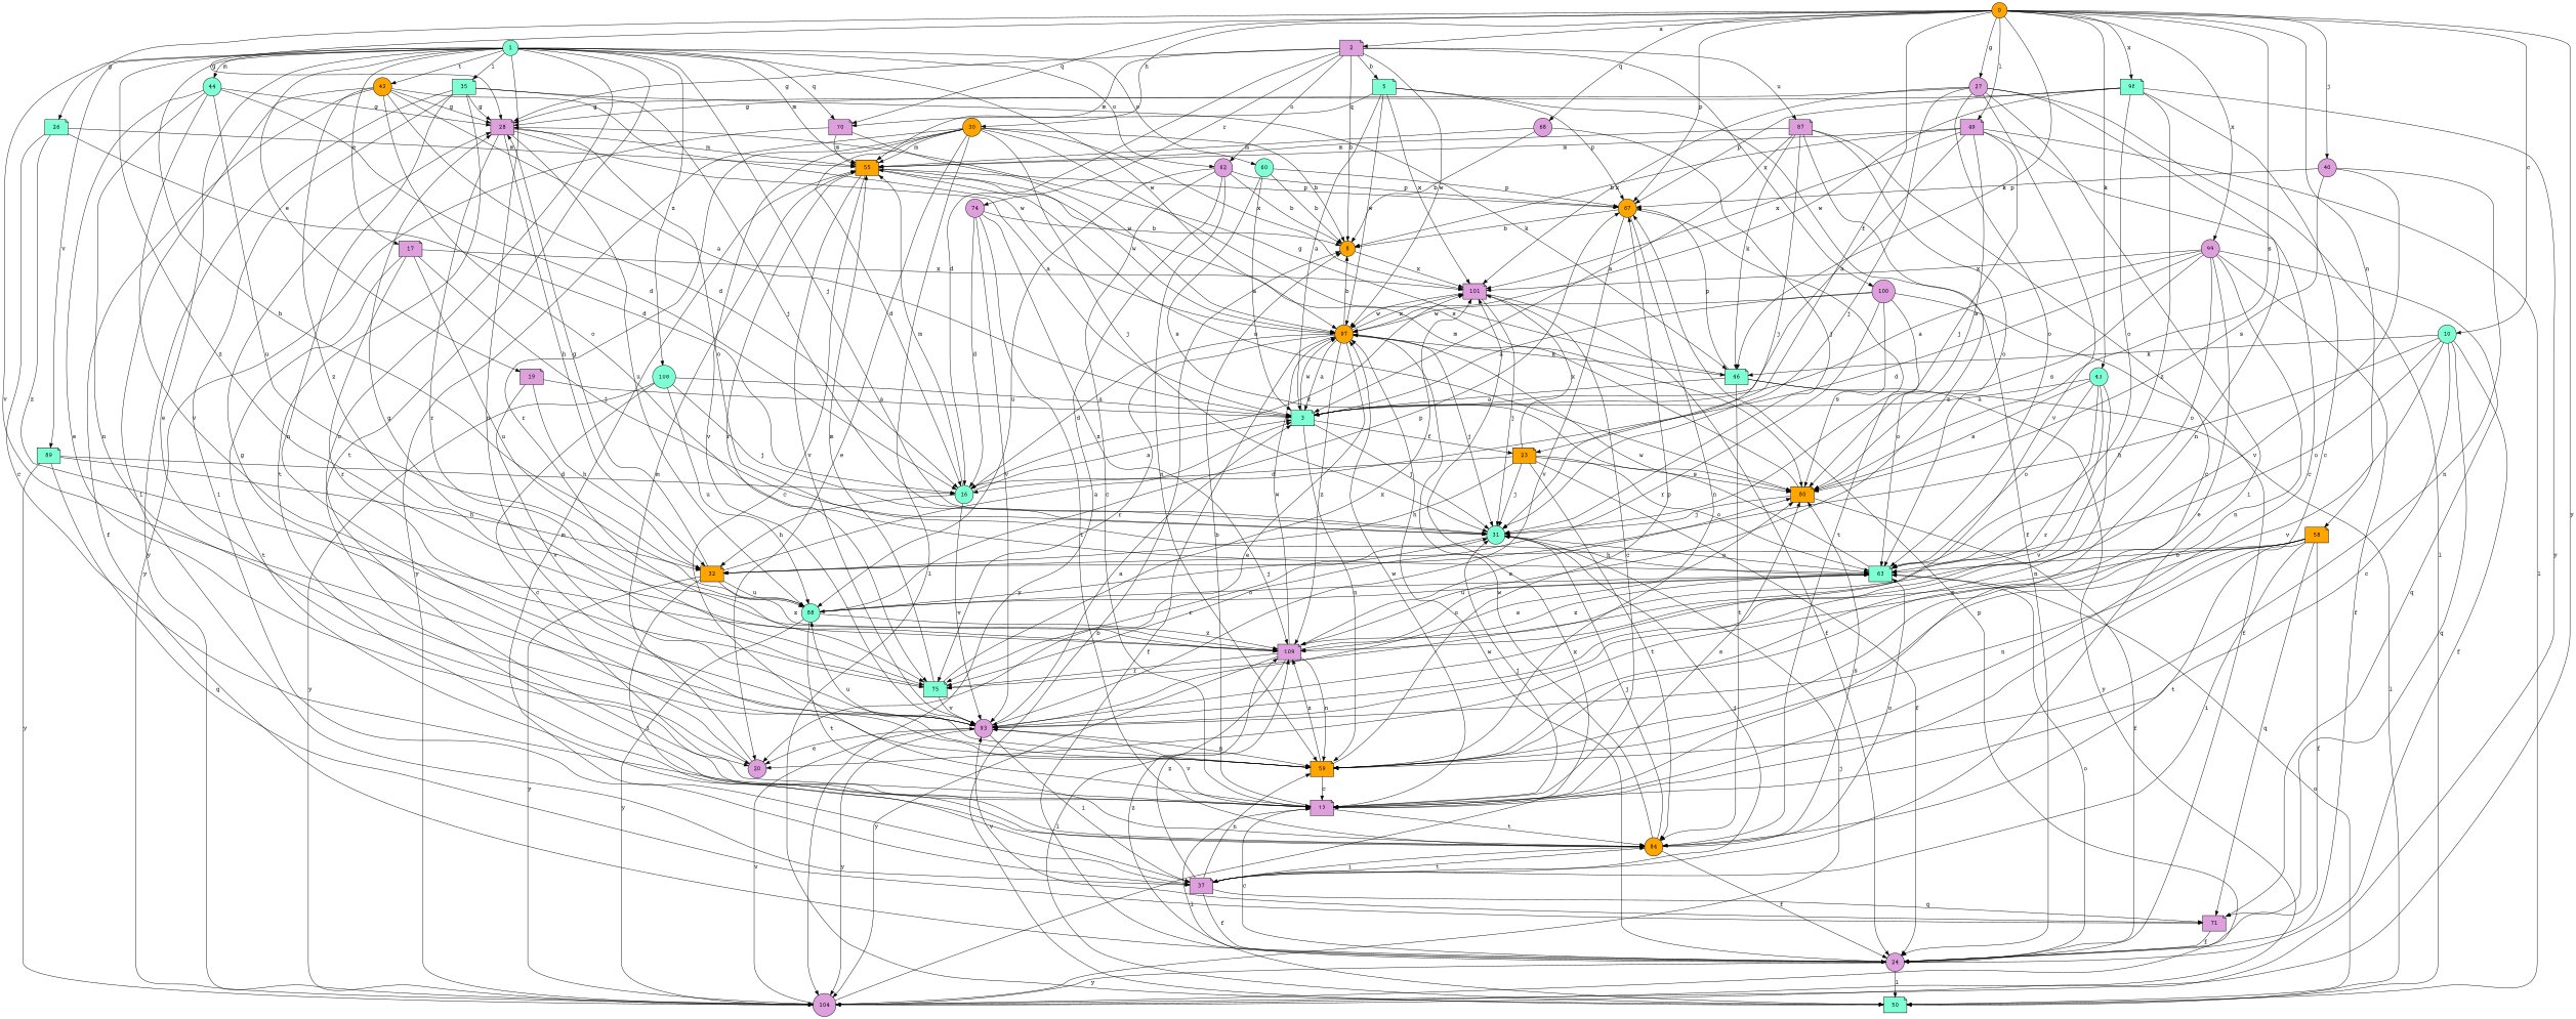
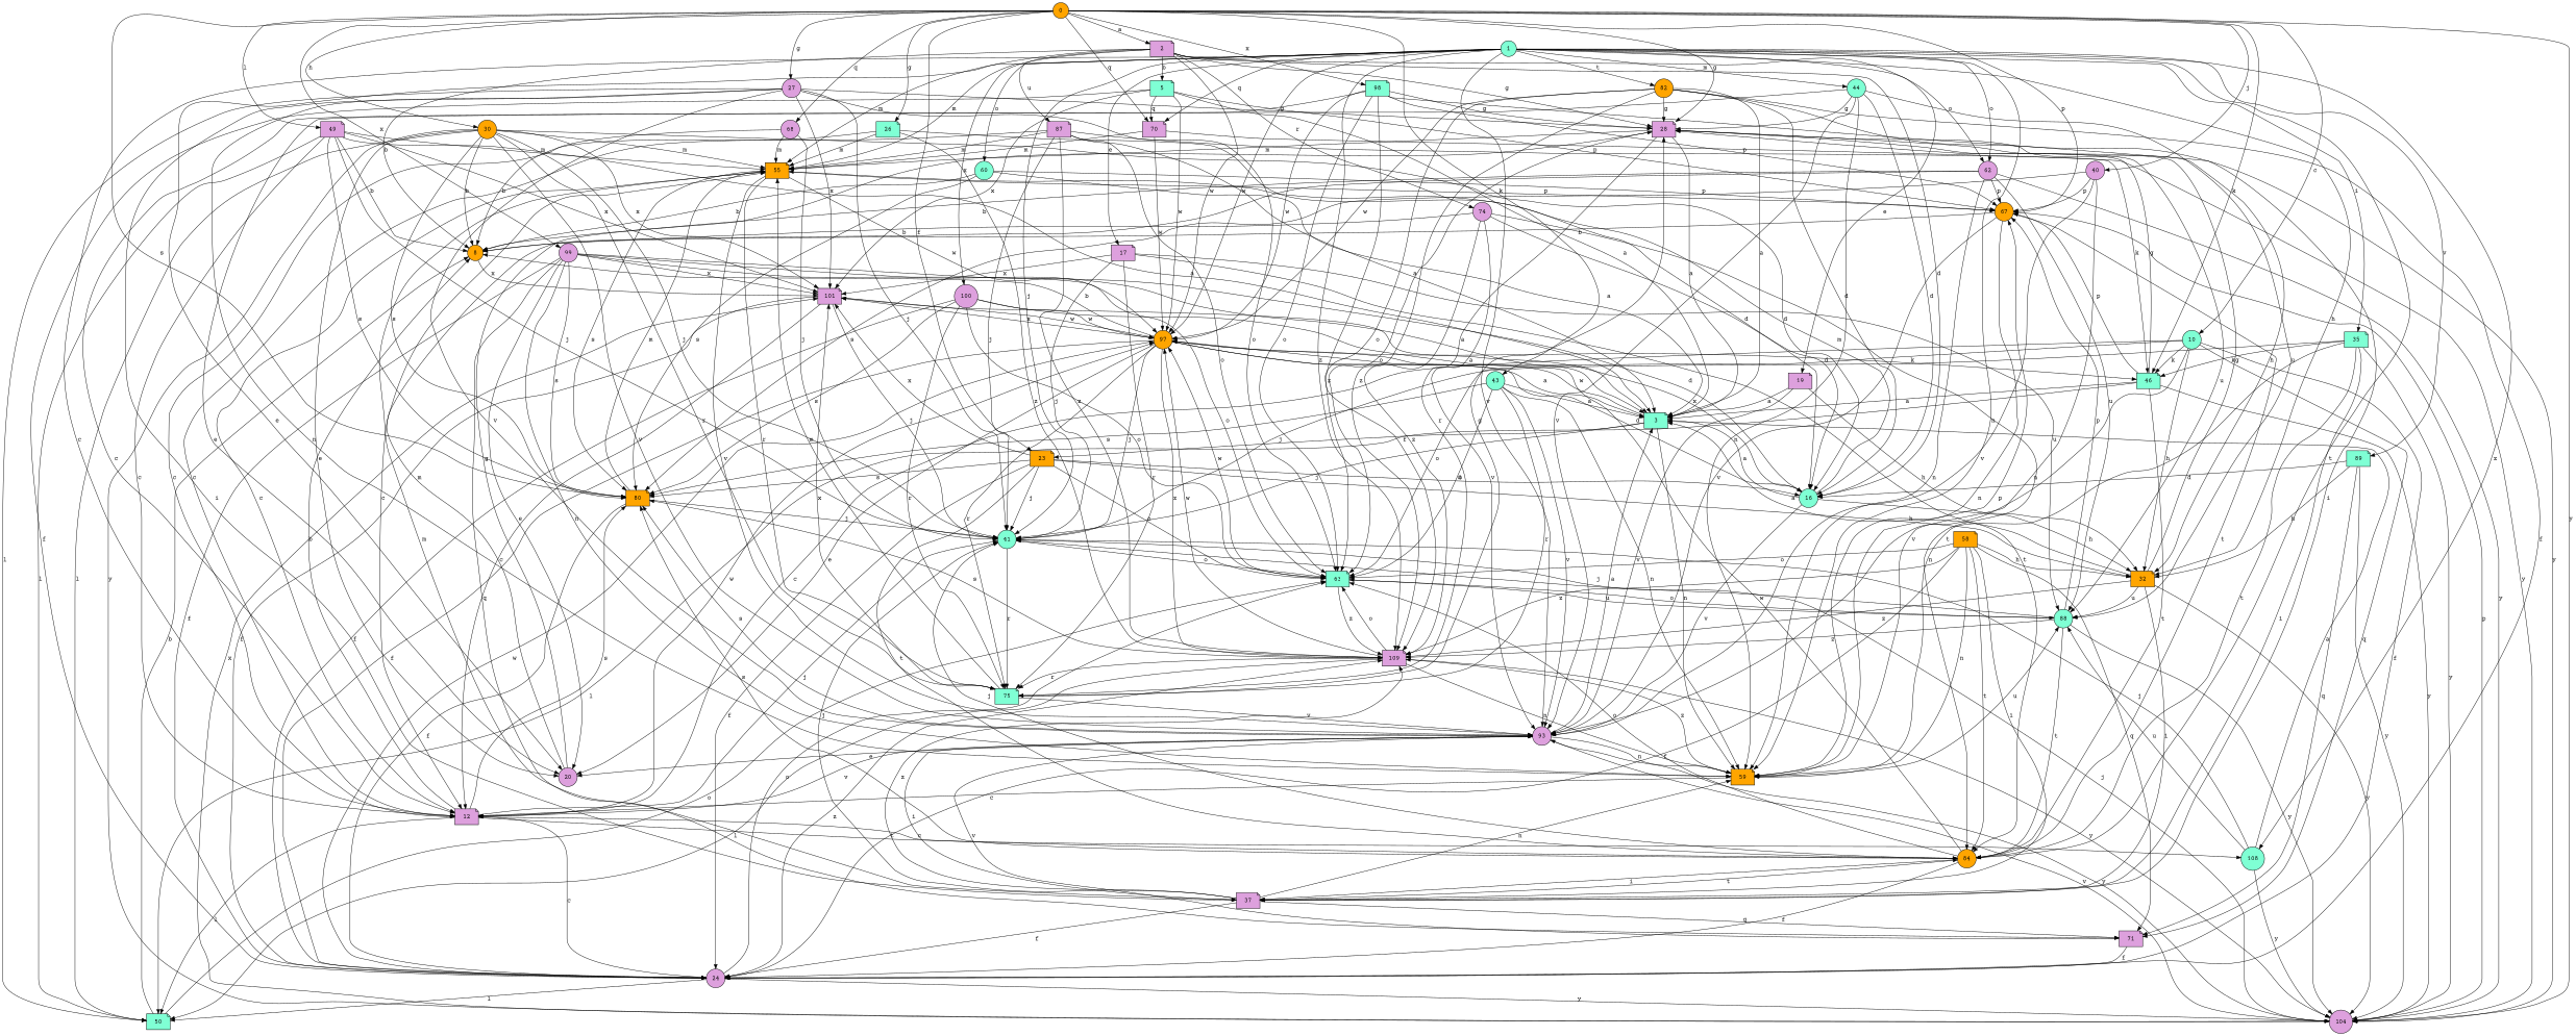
  strict digraph {
    fontname="Courier Prime"
    node [fillcolor=plum fontname="Courier Prime" shape=note style=filled]
    edge [fontname="Courier Prime"]
    0 [fillcolor=orange shape=circle]
    2
    10 [fillcolor=aquamarine shape=circle]
    23 [fillcolor=orange]
    26 [fillcolor=aquamarine]
    27 [shape=circle]
    28
    30 [fillcolor=orange shape=circle]
    40 [shape=circle]
    43 [fillcolor=aquamarine shape=circle]
    46 [fillcolor=aquamarine]
    49
    58 [fillcolor=orange]
    67 [fillcolor=orange shape=circle]
    68 [shape=circle]
    70
    80 [fillcolor=orange]
    98 [fillcolor=aquamarine]
    99 [shape=circle]
    104 [shape=circle]
    55 [fillcolor=orange]
    62 [shape=circle]
    97 [fillcolor=orange shape=circle]
    5 [fillcolor=aquamarine]
    8 [fillcolor=orange shape=circle]
    16 [fillcolor=aquamarine shape=circle]
    74 [shape=circle]
    87
    100 [shape=circle]
    12
    32 [fillcolor=orange]
    93 [shape=circle]
    24 [shape=circle]
    63 [fillcolor=aquamarine]
    71
-   41 [fillcolor=aquamarine shape=circle label=31]
+   41 [fillcolor=aquamarine shape=circle]
    84 [fillcolor=orange shape=circle]
    101
    109
    59 [fillcolor=orange]
    50 [fillcolor=aquamarine]
    37
    3 [fillcolor=aquamarine]
    75 [fillcolor=aquamarine]
    88 [fillcolor=aquamarine shape=circle]
    20 [shape=circle]
    1 [fillcolor=aquamarine shape=circle]
    17
    19
    35 [fillcolor=aquamarine]
    n51 [fillcolor=aquamarine label=44 shape=circle]
    60 [fillcolor=aquamarine shape=circle]
-   82 [fillcolor=orange shape=circle label=42]
+   82 [fillcolor=orange shape=circle]
    89 [fillcolor=aquamarine]
    108 [fillcolor=aquamarine shape=circle]
    0 -> 2 [label=a]
    0 -> 10 [label=c]
    0 -> 23 [label=f]
    0 -> 26 [label=g]
    0 -> 27 [label=g]
    0 -> 28 [label=g]
    0 -> 30 [label=h]
    0 -> 40 [label=j]
    0 -> 43 [label=k]
    0 -> 46 [label=k]
    0 -> 49 [label=l]
-   0 -> 58 [label=n]
    0 -> 67 [label=p]
    0 -> 68 [label=q]
    0 -> 70 [label=q]
    0 -> 80 [label=s]
    0 -> 98 [label=x]
    0 -> 99 [label=x]
    0 -> 104 [label=y]
    2 -> 28 [label=g]
    2 -> 55 [label=m]
    2 -> 62 [label=o]
    2 -> 97 [label=w]
    2 -> 5 [label=b]
    2 -> 8 [label=b]
    2 -> 16 [label=d]
    2 -> 74 [label=r]
    2 -> 87 [label=u]
    2 -> 100 [label=x]
    10 -> 46 [label=k]
    10 -> 12 [label=c]
    10 -> 32 [label=h]
    10 -> 93 [label=v]
    10 -> 24 [label=f]
    10 -> 63 [label=o]
    10 -> 71 [label=q]
    23 -> 80 [label=s]
    23 -> 16 [label=d]
    23 -> 32 [label=h]
    23 -> 24 [label=f]
    23 -> 63 [label=o]
    23 -> 41 [label=j]
    23 -> 84 [label=t]
    23 -> 101 [label=x]
    26 -> 55 [label=m]
    26 -> 16 [label=d]
    26 -> 12 [label=c]
    26 -> 109 [label=z]
    27 -> 28 [label=g]
    27 -> 93 [label=v]
    27 -> 63 [label=o]
    27 -> 41 [label=j]
    27 -> 101 [label=x]
    27 -> 59 [label=n]
    27 -> 50 [label=l]
    27 -> 37 [label=i]
    28 -> 55 [label=m]
    28 -> 32 [label=h]
    28 -> 63 [label=o]
    28 -> 3 [label=a]
    28 -> 75 [label=r]
    28 -> 88 [label=u]
    30 -> 80 [label=s]
    30 -> 104 [label=y]
    30 -> 55 [label=m]
    30 -> 8 [label=b]
    30 -> 16 [label=d]
    30 -> 93 [label=v]
    30 -> 41 [label=j]
    30 -> 101 [label=x]
    30 -> 50 [label=l]
    30 -> 75 [label=r]
    30 -> 20 [label=e]
    40 -> 67 [label=p]
    40 -> 80 [label=s]
    40 -> 93 [label=v]
    40 -> 59 [label=n]
    43 -> 80 [label=s]
    43 -> 93 [label=v]
    43 -> 63 [label=o]
    43 -> 59 [label=n]
    43 -> 3 [label=a]
    43 -> 75 [label=r]
    46 -> 28 [label=g]
    46 -> 67 [label=p]
    46 -> 104 [label=y]
    46 -> 84 [label=t]
    46 -> 50 [label=l]
    46 -> 3 [label=a]
    49 -> 80 [label=s]
    49 -> 55 [label=m]
    49 -> 8 [label=b]
    49 -> 12 [label=c]
    49 -> 41 [label=j]
    49 -> 101 [label=x]
    49 -> 50 [label=l]
    49 -> 3 [label=a]
    58 -> 32 [label=h]
    58 -> 24 [label=f]
    58 -> 63 [label=o]
    58 -> 71 [label=q]
    58 -> 84 [label=t]
    58 -> 109 [label=z]
    58 -> 59 [label=n]
    58 -> 37 [label=i]
    67 -> 8 [label=b]
    67 -> 93 [label=v]
    67 -> 84 [label=t]
    67 -> 59 [label=n]
    68 -> 55 [label=m]
    68 -> 8 [label=b]
    68 -> 41 [label=j]
    70 -> 104 [label=y]
    70 -> 55 [label=m]
    70 -> 97 [label=w]
    80 -> 55 [label=m]
    80 -> 24 [label=f]
    80 -> 41 [label=j]
    98 -> 28 [label=g]
    98 -> 67 [label=p]
    98 -> 104 [label=y]
    98 -> 97 [label=w]
    98 -> 12 [label=c]
    98 -> 63 [label=o]
    98 -> 109 [label=z]
    99 -> 80 [label=s]
    99 -> 16 [label=d]
    99 -> 24 [label=f]
    99 -> 63 [label=o]
    99 -> 71 [label=q]
    99 -> 101 [label=x]
    99 -> 59 [label=n]
    99 -> 3 [label=a]
    99 -> 20 [label=e]
    104 -> 67 [label=p]
    104 -> 93 [label=v]
    104 -> 41 [label=j]
    104 -> 101 [label=x]
    55 -> 67 [label=p]
    55 -> 80 [label=s]
    55 -> 97 [label=w]
    55 -> 12 [label=c]
    55 -> 93 [label=v]
    55 -> 75 [label=r]
    62 -> 67 [label=p]
    62 -> 104 [label=y]
    62 -> 8 [label=b]
    62 -> 12 [label=c]
    62 -> 59 [label=n]
    62 -> 88 [label=u]
    97 -> 46 [label=k]
    97 -> 8 [label=b]
    97 -> 16 [label=d]
    97 -> 24 [label=f]
    97 -> 41 [label=j]
    97 -> 101 [label=x]
    97 -> 109 [label=z]
    97 -> 3 [label=a]
    97 -> 75 [label=r]
    97 -> 20 [label=e]
    5 -> 67 [label=p]
    5 -> 70 [label=q]
    5 -> 97 [label=w]
    5 -> 24 [label=f]
    5 -> 101 [label=x]
    5 -> 3 [label=a]
    8 -> 101 [label=x]
    16 -> 55 [label=m]
    16 -> 32 [label=h]
    16 -> 93 [label=v]
    16 -> 101 [label=x]
    16 -> 3 [label=a]
    74 -> 8 [label=b]
    74 -> 16 [label=d]
    74 -> 93 [label=v]
    74 -> 84 [label=t]
    74 -> 109 [label=z]
    87 -> 46 [label=k]
    87 -> 55 [label=m]
    87 -> 12 [label=c]
    87 -> 63 [label=o]
    87 -> 41 [label=j]
    87 -> 109 [label=z]
    87 -> 3 [label=a]
    100 -> 80 [label=s]
    100 -> 97 [label=w]
    100 -> 24 [label=f]
    100 -> 63 [label=o]
    100 -> 3 [label=a]
    100 -> 75 [label=r]
    12 -> 80 [label=s]
    12 -> 97 [label=w]
    12 -> 8 [label=b]
    12 -> 93 [label=v]
    12 -> 41 [label=j]
    12 -> 84 [label=t]
    12 -> 50 [label=l]
    32 -> 28 [label=g]
    32 -> 104 [label=y]
    32 -> 109 [label=z]
    32 -> 37 [label=i]
    32 -> 3 [label=a]
    32 -> 88 [label=u]
    93 -> 80 [label=s]
    93 -> 104 [label=y]
    93 -> 59 [label=n]
    93 -> 37 [label=i]
    93 -> 3 [label=a]
    93 -> 20 [label=e]
    24 -> 104 [label=y]
    24 -> 97 [label=w]
    24 -> 12 [label=c]
    24 -> 63 [label=o]
    24 -> 109 [label=z]
    24 -> 50 [label=l]
    63 -> 97 [label=w]
    63 -> 109 [label=z]
    63 -> 88 [label=u]
    71 -> 93 [label=v]
    71 -> 24 [label=f]
    41 -> 63 [label=o]
    41 -> 75 [label=r]
    84 -> 80 [label=s]
    84 -> 97 [label=w]
    84 -> 24 [label=f]
    84 -> 63 [label=o]
    84 -> 41 [label=j]
    84 -> 37 [label=i]
    101 -> 97 [label=w]
    101 -> 12 [label=c]
    101 -> 24 [label=f]
    101 -> 41 [label=j]
    109 -> 80 [label=s]
    109 -> 104 [label=y]
    109 -> 97 [label=w]
    109 -> 63 [label=o]
    109 -> 59 [label=n]
    109 -> 50 [label=l]
    109 -> 75 [label=r]
    59 -> 67 [label=p]
    59 -> 12 [label=c]
    59 -> 109 [label=z]
    59 -> 88 [label=u]
    50 -> 8 [label=b]
    50 -> 63 [label=o]
    37 -> 55 [label=m]
    37 -> 24 [label=f]
    37 -> 71 [label=q]
    37 -> 41 [label=j]
    37 -> 84 [label=t]
    37 -> 109 [label=z]
    37 -> 59 [label=n]
    3 -> 23 [label=f]
    3 -> 97 [label=w]
    3 -> 41 [label=j]
    3 -> 59 [label=n]
    75 -> 28 [label=g]
    75 -> 55 [label=m]
    75 -> 93 [label=v]
    75 -> 101 [label=x]
    88 -> 67 [label=p]
    88 -> 104 [label=y]
    88 -> 63 [label=o]
    88 -> 41 [label=j]
    88 -> 84 [label=t]
    88 -> 109 [label=z]
    20 -> 28 [label=g]
    20 -> 55 [label=m]
    1 -> 70 [label=q]
    1 -> 55 [label=m]
    1 -> 62 [label=o]
    1 -> 97 [label=w]
    1 -> 12 [label=c]
    1 -> 32 [label=h]
    1 -> 93 [label=v]
    1 -> 41 [label=j]
    1 -> 84 [label=t]
    1 -> 109 [label=z]
    1 -> 59 [label=n]
    1 -> 20 [label=e]
    1 -> 17 [label=e]
    1 -> 19 [label=e]
    1 -> 35 [label=i]
    1 -> n51 [label=m]
    1 -> 60 [label=o]
    1 -> 82 [label=t]
    1 -> 89 [label=v]
    1 -> 108 [label=z]
    17 -> 41 [label=j]
    17 -> 84 [label=t]
    17 -> 101 [label=x]
    17 -> 75 [label=r]
    17 -> 88 [label=u]
    19 -> 32 [label=h]
    19 -> 93 [label=v]
    19 -> 3 [label=a]
-   35 -> 28 [label=g]
    35 -> 46 [label=k]
    35 -> 104 [label=y]
    35 -> 41 [label=j]
    35 -> 84 [label=t]
    35 -> 59 [label=n]
    35 -> 37 [label=i]
    n51 -> 28 [label=g]
    n51 -> 16 [label=d]
    n51 -> 93 [label=v]
    n51 -> 59 [label=n]
    n51 -> 88 [label=u]
    n51 -> 20 [label=e]
    60 -> 67 [label=p]
    60 -> 80 [label=s]
    60 -> 8 [label=b]
    60 -> 3 [label=a]
    82 -> 28 [label=g]
    82 -> 97 [label=w]
    82 -> 16 [label=d]
    82 -> 24 [label=f]
    82 -> 63 [label=o]
    82 -> 109 [label=z]
    82 -> 37 [label=i]
    82 -> 3 [label=a]
    89 -> 104 [label=y]
    89 -> 16 [label=d]
    89 -> 32 [label=h]
    89 -> 71 [label=q]
    108 -> 104 [label=y]
-   108 -> 12 [label=c]
+   12 -> 108 [label=c]
    108 -> 41 [label=j]
    108 -> 3 [label=a]
    108 -> 88 [label=u]
  }
